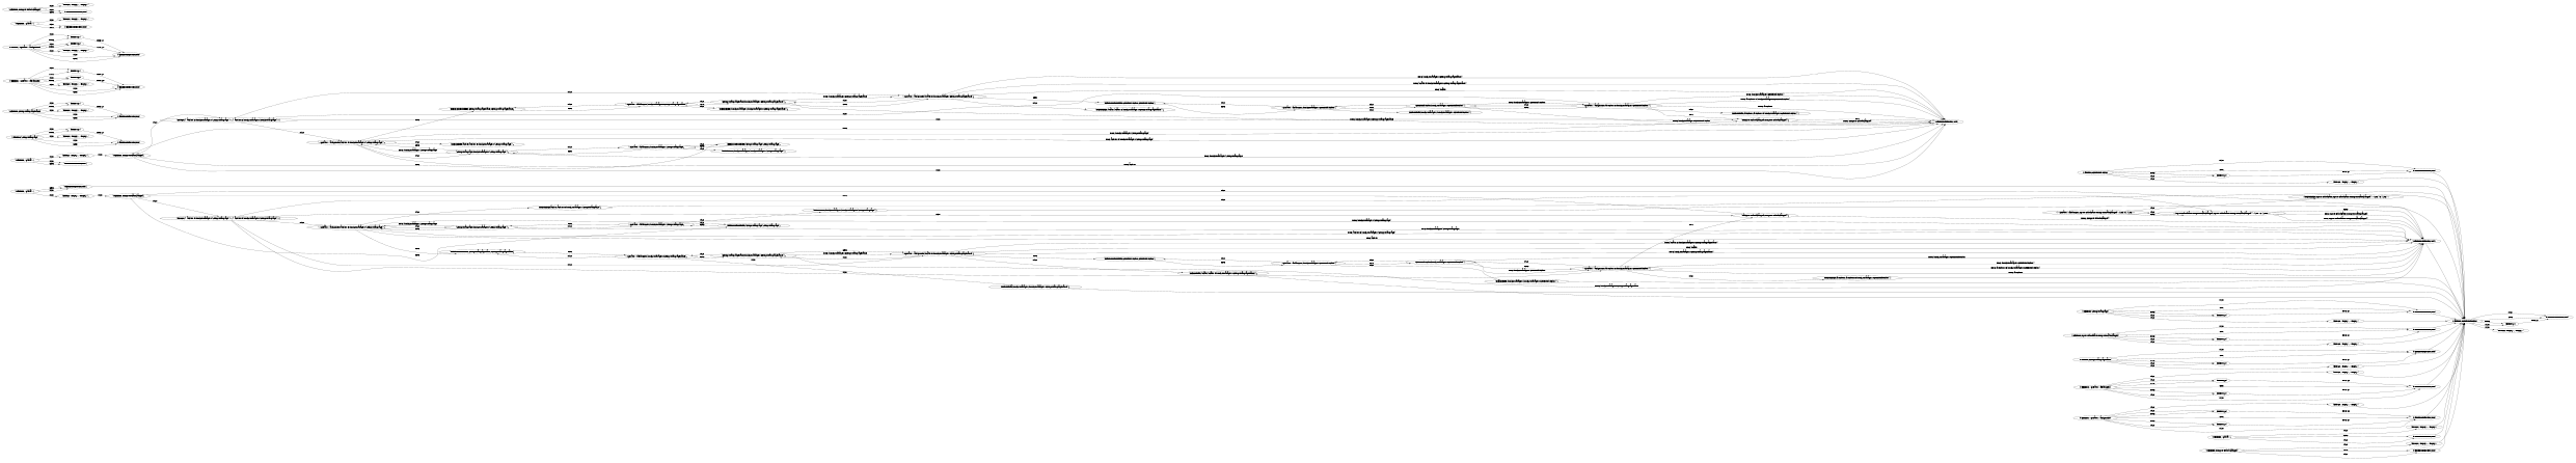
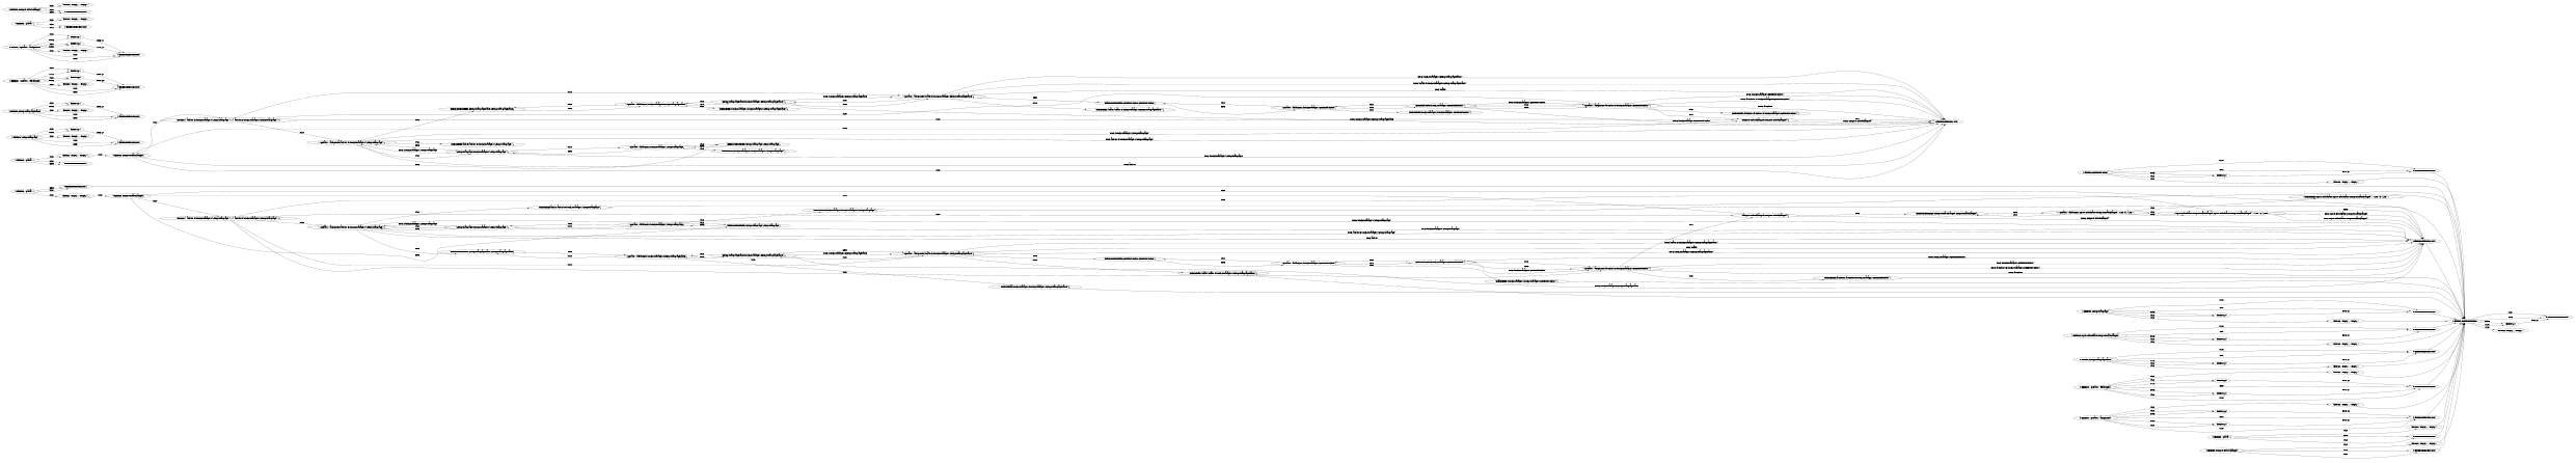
  digraph {
    rankdir=LR
    n1 [label=<(METHOD,GetTextDirection)>]
    n2 [label=<(PARAM,p1)>]
    n3 [label=<(BLOCK,&lt;empty&gt;,&lt;empty&gt;)>]
    n4 [label=<(METHOD_RETURN,ANY)>]
    n5 [label=<(METHOD,&lt;global&gt;)<SUB>1</SUB>>]
    n6 [label=<(BLOCK,&lt;empty&gt;,&lt;empty&gt;)<SUB>1</SUB>>]
    n7 [label=<(METHOD_RETURN,ANY)<SUB>1</SUB>>]
    n8 [label=<(METHOD,OnInputLocaleChanged)<SUB>1</SUB>>]
    n9 [label=<(BLOCK,{   active_ = imm32_manager_.SetInputLanguage()...,{   active_ = imm32_manager_.SetInputLanguage()...)<SUB>1</SUB>>]
    n10 [label=<(FIELD_IDENTIFIER,SetInputLanguage,SetInputLanguage)<SUB>2</SUB>>]
    n11 [label=<(OnInputMethodChanged,OnInputMethodChanged())<SUB>5</SUB>>]
    n12 [label=<(METHOD_RETURN,void)<SUB>1</SUB>>]
    n13 [label=<(&lt;operator&gt;.assignment,active_ = imm32_manager_.SetInputLanguage())<SUB>2</SUB>>]
    n14 [label=<(&lt;operator&gt;.assignment,locale_ = imm32_manager_.GetInputLanguageName())<SUB>3</SUB>>]
    n15 [label=<(&lt;operator&gt;.assignment,direction_ = imm32_manager_.GetTextDirection())<SUB>4</SUB>>]
    n16 [label=<(IDENTIFIER,active_,active_ = imm32_manager_.SetInputLanguage())<SUB>2</SUB>>]
    n17 [label=<(SetInputLanguage,imm32_manager_.SetInputLanguage())<SUB>2</SUB>>]
    n18 [label=<(FIELD_IDENTIFIER,GetInputLanguageName,GetInputLanguageName)<SUB>3</SUB>>]
    n19 [label=<(&lt;operator&gt;.fieldAccess,imm32_manager_.SetInputLanguage)<SUB>2</SUB>>]
    n20 [label=<(IDENTIFIER,imm32_manager_,imm32_manager_.SetInputLanguage())<SUB>2</SUB>>]
    n21 [label=<(IDENTIFIER,locale_,locale_ = imm32_manager_.GetInputLanguageName())<SUB>3</SUB>>]
    n22 [label=<(GetInputLanguageName,imm32_manager_.GetInputLanguageName())<SUB>3</SUB>>]
    n23 [label=<(FIELD_IDENTIFIER,GetTextDirection,GetTextDirection)<SUB>4</SUB>>]
    n24 [label=<(&lt;operator&gt;.fieldAccess,imm32_manager_.GetInputLanguageName)<SUB>3</SUB>>]
    n25 [label=<(IDENTIFIER,imm32_manager_,imm32_manager_.GetInputLanguageName())<SUB>3</SUB>>]
    n26 [label=<(IDENTIFIER,direction_,direction_ = imm32_manager_.GetTextDirection())<SUB>4</SUB>>]
    n27 [label=<(GetTextDirection,imm32_manager_.GetTextDirection())<SUB>4</SUB>>]
    n28 [label=<(&lt;operator&gt;.fieldAccess,imm32_manager_.GetTextDirection)<SUB>4</SUB>>]
    n29 [label=<(IDENTIFIER,imm32_manager_,imm32_manager_.GetTextDirection())<SUB>4</SUB>>]
    n30 [label=<(METHOD,SetInputLanguage)>]
    n31 [label=<(PARAM,p1)>]
    n32 [label=<(BLOCK,&lt;empty&gt;,&lt;empty&gt;)>]
    n33 [label=<(METHOD_RETURN,ANY)>]
    n34 [label=<(METHOD,GetInputLanguageName)>]
    n35 [label=<(PARAM,p1)>]
    n36 [label=<(BLOCK,&lt;empty&gt;,&lt;empty&gt;)>]
    n37 [label=<(METHOD_RETURN,ANY)>]
    n38 [label=<(METHOD,&lt;operator&gt;.fieldAccess)>]
    n39 [label=<(PARAM,p1)>]
    n40 [label=<(PARAM,p2)>]
    n41 [label=<(BLOCK,&lt;empty&gt;,&lt;empty&gt;)>]
    n42 [label=<(METHOD_RETURN,ANY)>]
    n43 [label=<(METHOD,&lt;operator&gt;.assignment)>]
    n44 [label=<(PARAM,p1)>]
    n45 [label=<(PARAM,p2)>]
    n46 [label=<(BLOCK,&lt;empty&gt;,&lt;empty&gt;)>]
    n47 [label=<(METHOD_RETURN,ANY)>]
    n48 [label=<(METHOD,&lt;global&gt;)<SUB>1</SUB>>]
    n49 [label=<(BLOCK,&lt;empty&gt;,&lt;empty&gt;)>]
    n50 [label=<(METHOD_RETURN,ANY)>]
    n51 [label=<(METHOD,OnInputMethodChanged)>]
    n52 [label=<(BLOCK,&lt;empty&gt;,&lt;empty&gt;)>]
    n53 [label=<(METHOD_RETURN,ANY)>]
    n54 [label=<(METHOD,GetTextDirection)>]
    n55 [label=<(PARAM,p1)>]
    n56 [label=<(BLOCK,&lt;empty&gt;,&lt;empty&gt;)>]
    n57 [label=<(METHOD_RETURN,ANY)>]
    n58 [label=<(METHOD,&lt;global&gt;)<SUB>1</SUB>>]
    n59 [label=<(BLOCK,&lt;empty&gt;,&lt;empty&gt;)<SUB>1</SUB>>]
    n60 [label=<(METHOD_RETURN,ANY)<SUB>1</SUB>>]
    n61 [label=<(METHOD,OnInputLocaleChanged)<SUB>1</SUB>>]
    n62 [label=<(BLOCK,{   active_ = imm32_manager_.SetInputLanguage()...,{   active_ = imm32_manager_.SetInputLanguage()...)<SUB>1</SUB>>]
    n63 [label=<(FIELD_IDENTIFIER,SetInputLanguage,SetInputLanguage)<SUB>2</SUB>>]
    n64 [label=<(OnInputMethodChanged,OnInputMethodChanged())<SUB>5</SUB>>]
    n65 [label=<(METHOD_RETURN,void)<SUB>1</SUB>>]
    n66 [label=<(&lt;operator&gt;.assignment,active_ = imm32_manager_.SetInputLanguage())<SUB>2</SUB>>]
    n67 [label=<(&lt;operator&gt;.assignment,locale_ = imm32_manager_.GetInputLanguageName())<SUB>3</SUB>>]
    n68 [label=<(&lt;operator&gt;.assignment,direction_ = imm32_manager_.GetTextDirection())<SUB>4</SUB>>]
    n69 [label="<(InputMethodBase.OnInputLocaleChanged,InputMethodBase::OnInputLocaleChanged())<SUB>6</SUB>>"]
    n70 [label=<(IDENTIFIER,active_,active_ = imm32_manager_.SetInputLanguage())<SUB>2</SUB>>]
    n71 [label=<(SetInputLanguage,imm32_manager_.SetInputLanguage())<SUB>2</SUB>>]
    n72 [label=<(FIELD_IDENTIFIER,GetInputLanguageName,GetInputLanguageName)<SUB>3</SUB>>]
    n73 [label=<(&lt;operator&gt;.fieldAccess,imm32_manager_.SetInputLanguage)<SUB>2</SUB>>]
    n74 [label=<(IDENTIFIER,imm32_manager_,imm32_manager_.SetInputLanguage())<SUB>2</SUB>>]
    n75 [label=<(IDENTIFIER,locale_,locale_ = imm32_manager_.GetInputLanguageName())<SUB>3</SUB>>]
    n76 [label=<(GetInputLanguageName,imm32_manager_.GetInputLanguageName())<SUB>3</SUB>>]
    n77 [label=<(FIELD_IDENTIFIER,GetTextDirection,GetTextDirection)<SUB>4</SUB>>]
    n78 [label=<(&lt;operator&gt;.fieldAccess,imm32_manager_.GetInputLanguageName)<SUB>3</SUB>>]
    n79 [label=<(IDENTIFIER,imm32_manager_,imm32_manager_.GetInputLanguageName())<SUB>3</SUB>>]
    n80 [label=<(IDENTIFIER,direction_,direction_ = imm32_manager_.GetTextDirection())<SUB>4</SUB>>]
    n81 [label=<(GetTextDirection,imm32_manager_.GetTextDirection())<SUB>4</SUB>>]
    n82 [label=<(&lt;operator&gt;.fieldAccess,imm32_manager_.GetTextDirection)<SUB>4</SUB>>]
    n83 [label=<(IDENTIFIER,imm32_manager_,imm32_manager_.GetTextDirection())<SUB>4</SUB>>]
+   n84 [label=<(FIELD_IDENTIFIER,OnInputLocaleChanged,OnInputLocaleChanged)<SUB>6</SUB>>]
    n85 [label="<(&lt;operator&gt;.fieldAccess,InputMethodBase::OnInputLocaleChanged)<SUB>6</SUB>>"]
    n86 [label="<(IDENTIFIER,InputMethodBase,InputMethodBase::OnInputLocaleChanged())<SUB>6</SUB>>"]
    n87 [label=<(METHOD,SetInputLanguage)>]
    n88 [label=<(PARAM,p1)>]
    n89 [label=<(BLOCK,&lt;empty&gt;,&lt;empty&gt;)>]
    n90 [label=<(METHOD_RETURN,ANY)>]
    n91 [label=<(METHOD,InputMethodBase.OnInputLocaleChanged)>]
    n92 [label=<(PARAM,p1)>]
    n93 [label=<(BLOCK,&lt;empty&gt;,&lt;empty&gt;)>]
    n94 [label=<(METHOD_RETURN,ANY)>]
    n95 [label=<(METHOD,GetInputLanguageName)>]
    n96 [label=<(PARAM,p1)>]
    n97 [label=<(BLOCK,&lt;empty&gt;,&lt;empty&gt;)>]
    n98 [label=<(METHOD_RETURN,ANY)>]
    n99 [label=<(METHOD,&lt;operator&gt;.fieldAccess)>]
    n100 [label=<(PARAM,p1)>]
    n101 [label=<(PARAM,p2)>]
    n102 [label=<(BLOCK,&lt;empty&gt;,&lt;empty&gt;)>]
    n103 [label=<(METHOD_RETURN,ANY)>]
    n104 [label=<(METHOD,&lt;operator&gt;.assignment)>]
    n105 [label=<(PARAM,p1)>]
    n106 [label=<(PARAM,p2)>]
    n107 [label=<(BLOCK,&lt;empty&gt;,&lt;empty&gt;)>]
    n108 [label=<(METHOD_RETURN,ANY)>]
    n109 [label=<(METHOD,&lt;global&gt;)<SUB>1</SUB>>]
    n110 [label=<(BLOCK,&lt;empty&gt;,&lt;empty&gt;)>]
    n111 [label=<(METHOD_RETURN,ANY)>]
    n112 [label=<(METHOD,OnInputMethodChanged)>]
    n113 [label=<(BLOCK,&lt;empty&gt;,&lt;empty&gt;)>]
    n114 [label=<(METHOD_RETURN,ANY)>]
    n1 -> n2 [label="AST: "]
    n1 -> n2 [label="DDG: "]
    n1 -> n3 [label="AST: "]
    n1 -> n4 [label="AST: "]
    n1 -> n4 [label="CFG: "]
    n2 -> n4 [label="DDG: p1"]
    n5 -> n6 [label="AST: "]
    n5 -> n7 [label="AST: "]
    n5 -> n7 [label="CFG: "]
    n6 -> n8 [label="AST: "]
    n8 -> n9 [label="AST: "]
    n8 -> n10 [label="CFG: "]
    n8 -> n11 [label="DDG: "]
    n8 -> n12 [label="AST: "]
    n9 -> n11 [label="AST: "]
    n9 -> n13 [label="AST: "]
    n9 -> n14 [label="AST: "]
    n9 -> n15 [label="AST: "]
    n10 -> n19 [label="CFG: "]
    n11 -> n12 [label="CFG: "]
    n11 -> n12 [label="DDG: OnInputMethodChanged()"]
    n13 -> n12 [label="DDG: imm32_manager_.SetInputLanguage()"]
    n13 -> n12 [label="DDG: active_ = imm32_manager_.SetInputLanguage()"]
    n13 -> n12 [label="DDG: active_"]
    n13 -> n16 [label="AST: "]
    n13 -> n17 [label="AST: "]
    n13 -> n18 [label="CFG: "]
    n14 -> n12 [label="DDG: imm32_manager_.GetInputLanguageName()"]
    n14 -> n12 [label="DDG: locale_ = imm32_manager_.GetInputLanguageName()"]
    n14 -> n12 [label="DDG: locale_"]
    n14 -> n21 [label="AST: "]
    n14 -> n22 [label="AST: "]
    n14 -> n23 [label="CFG: "]
    n15 -> n11 [label="CFG: "]
    n15 -> n12 [label="DDG: imm32_manager_.GetTextDirection()"]
    n15 -> n12 [label="DDG: direction_ = imm32_manager_.GetTextDirection()"]
    n15 -> n12 [label="DDG: direction_"]
    n15 -> n26 [label="AST: "]
    n15 -> n27 [label="AST: "]
    n17 -> n12 [label="DDG: imm32_manager_.SetInputLanguage"]
    n17 -> n13 [label="CFG: "]
    n17 -> n13 [label="DDG: imm32_manager_.SetInputLanguage"]
    n17 -> n19 [label="AST: "]
    n18 -> n24 [label="CFG: "]
    n19 -> n10 [label="AST: "]
    n19 -> n17 [label="CFG: "]
    n19 -> n20 [label="AST: "]
    n22 -> n12 [label="DDG: imm32_manager_.GetInputLanguageName"]
    n22 -> n14 [label="CFG: "]
    n22 -> n14 [label="DDG: imm32_manager_.GetInputLanguageName"]
    n22 -> n24 [label="AST: "]
    n23 -> n28 [label="CFG: "]
    n24 -> n18 [label="AST: "]
    n24 -> n22 [label="CFG: "]
    n24 -> n25 [label="AST: "]
    n27 -> n12 [label="DDG: imm32_manager_.GetTextDirection"]
    n27 -> n15 [label="CFG: "]
    n27 -> n15 [label="DDG: imm32_manager_.GetTextDirection"]
    n27 -> n28 [label="AST: "]
    n28 -> n23 [label="AST: "]
    n28 -> n27 [label="CFG: "]
    n28 -> n29 [label="AST: "]
    n30 -> n31 [label="AST: "]
    n30 -> n31 [label="DDG: "]
    n30 -> n32 [label="AST: "]
    n30 -> n33 [label="AST: "]
    n30 -> n33 [label="CFG: "]
    n31 -> n33 [label="DDG: p1"]
    n34 -> n35 [label="AST: "]
    n34 -> n35 [label="DDG: "]
    n34 -> n36 [label="AST: "]
    n34 -> n37 [label="AST: "]
    n34 -> n37 [label="CFG: "]
    n35 -> n37 [label="DDG: p1"]
    n38 -> n39 [label="AST: "]
    n38 -> n39 [label="DDG: "]
    n38 -> n40 [label="AST: "]
    n38 -> n40 [label="DDG: "]
    n38 -> n41 [label="AST: "]
    n38 -> n42 [label="AST: "]
    n38 -> n42 [label="CFG: "]
    n39 -> n42 [label="DDG: p1"]
    n40 -> n42 [label="DDG: p2"]
    n43 -> n44 [label="AST: "]
    n43 -> n44 [label="DDG: "]
    n43 -> n45 [label="AST: "]
    n43 -> n45 [label="DDG: "]
    n43 -> n46 [label="AST: "]
    n43 -> n47 [label="AST: "]
    n43 -> n47 [label="CFG: "]
    n44 -> n47 [label="DDG: p1"]
    n45 -> n47 [label="DDG: p2"]
    n48 -> n49 [label="AST: "]
    n48 -> n50 [label="AST: "]
    n48 -> n50 [label="CFG: "]
    n51 -> n52 [label="AST: "]
    n51 -> n53 [label="AST: "]
    n51 -> n53 [label="CFG: "]
    n54 -> n55 [label="AST: "]
    n54 -> n55 [label="DDG: "]
    n54 -> n56 [label="AST: "]
    n54 -> n57 [label="AST: "]
    n54 -> n57 [label="CFG: "]
    n55 -> n57 [label="DDG: p1"]
    n56 -> n1
    n57 -> n1
    n58 -> n59 [label="AST: "]
    n58 -> n60 [label="AST: "]
    n58 -> n60 [label="CFG: "]
    n59 -> n61 [label="AST: "]
    n60 -> n1
    n61 -> n62 [label="AST: "]
    n61 -> n63 [label="CFG: "]
    n61 -> n64 [label="DDG: "]
    n61 -> n65 [label="AST: "]
    n62 -> n64 [label="AST: "]
    n62 -> n66 [label="AST: "]
    n62 -> n67 [label="AST: "]
    n62 -> n68 [label="AST: "]
    n62 -> n69 [label="AST: "]
    n63 -> n73 [label="CFG: "]
    n64 -> n65 [label="DDG: OnInputMethodChanged()"]
+   n64 -> n84 [label="CFG: "]
    n65 -> n1
    n66 -> n65 [label="DDG: imm32_manager_.SetInputLanguage()"]
    n66 -> n65 [label="DDG: active_ = imm32_manager_.SetInputLanguage()"]
    n66 -> n65 [label="DDG: active_"]
    n66 -> n70 [label="AST: "]
    n66 -> n71 [label="AST: "]
    n66 -> n72 [label="CFG: "]
    n67 -> n65 [label="DDG: imm32_manager_.GetInputLanguageName()"]
    n67 -> n65 [label="DDG: locale_ = imm32_manager_.GetInputLanguageName()"]
    n67 -> n65 [label="DDG: locale_"]
    n67 -> n75 [label="AST: "]
    n67 -> n76 [label="AST: "]
    n67 -> n77 [label="CFG: "]
    n68 -> n64 [label="CFG: "]
    n68 -> n65 [label="DDG: imm32_manager_.GetTextDirection()"]
    n68 -> n65 [label="DDG: direction_ = imm32_manager_.GetTextDirection()"]
    n68 -> n65 [label="DDG: direction_"]
    n68 -> n80 [label="AST: "]
    n68 -> n81 [label="AST: "]
    n69 -> n65 [label="CFG: "]
    n69 -> n65 [label="DDG: InputMethodBase::OnInputLocaleChanged"]
    n69 -> n65 [label="DDG: InputMethodBase::OnInputLocaleChanged()"]
    n69 -> n85 [label="AST: "]
    n70 -> n1
    n71 -> n65 [label="DDG: imm32_manager_.SetInputLanguage"]
    n71 -> n66 [label="CFG: "]
    n71 -> n66 [label="DDG: imm32_manager_.SetInputLanguage"]
    n71 -> n73 [label="AST: "]
    n72 -> n78 [label="CFG: "]
    n73 -> n63 [label="AST: "]
    n73 -> n71 [label="CFG: "]
    n73 -> n74 [label="AST: "]
    n74 -> n1
    n75 -> n1
    n76 -> n65 [label="DDG: imm32_manager_.GetInputLanguageName"]
    n76 -> n67 [label="CFG: "]
    n76 -> n67 [label="DDG: imm32_manager_.GetInputLanguageName"]
    n76 -> n78 [label="AST: "]
    n77 -> n82 [label="CFG: "]
    n78 -> n72 [label="AST: "]
    n78 -> n76 [label="CFG: "]
    n78 -> n79 [label="AST: "]
    n79 -> n1
    n80 -> n1
    n81 -> n65 [label="DDG: imm32_manager_.GetTextDirection"]
    n81 -> n68 [label="CFG: "]
    n81 -> n68 [label="DDG: imm32_manager_.GetTextDirection"]
    n81 -> n82 [label="AST: "]
    n82 -> n77 [label="AST: "]
    n82 -> n81 [label="CFG: "]
    n82 -> n83 [label="AST: "]
    n83 -> n1
+   n84 -> n85 [label="CFG: "]
    n85 -> n69 [label="CFG: "]
+   n85 -> n84 [label="AST: "]
    n85 -> n86 [label="AST: "]
    n86 -> n1
    n87 -> n88 [label="AST: "]
    n87 -> n88 [label="DDG: "]
    n87 -> n89 [label="AST: "]
    n87 -> n90 [label="AST: "]
    n87 -> n90 [label="CFG: "]
    n88 -> n90 [label="DDG: p1"]
    n89 -> n1
    n90 -> n1
    n91 -> n92 [label="AST: "]
    n91 -> n92 [label="DDG: "]
    n91 -> n93 [label="AST: "]
    n91 -> n94 [label="AST: "]
    n91 -> n94 [label="CFG: "]
    n92 -> n94 [label="DDG: p1"]
    n93 -> n1
    n94 -> n1
    n95 -> n96 [label="AST: "]
    n95 -> n96 [label="DDG: "]
    n95 -> n97 [label="AST: "]
    n95 -> n98 [label="AST: "]
    n95 -> n98 [label="CFG: "]
    n96 -> n98 [label="DDG: p1"]
    n97 -> n1
    n98 -> n1
    n99 -> n100 [label="AST: "]
    n99 -> n100 [label="DDG: "]
    n99 -> n101 [label="AST: "]
    n99 -> n101 [label="DDG: "]
    n99 -> n102 [label="AST: "]
    n99 -> n103 [label="AST: "]
    n99 -> n103 [label="CFG: "]
    n100 -> n103 [label="DDG: p1"]
    n101 -> n103 [label="DDG: p2"]
    n102 -> n1
    n103 -> n1
    n104 -> n105 [label="AST: "]
    n104 -> n105 [label="DDG: "]
    n104 -> n106 [label="AST: "]
    n104 -> n106 [label="DDG: "]
    n104 -> n107 [label="AST: "]
    n104 -> n108 [label="AST: "]
    n104 -> n108 [label="CFG: "]
    n105 -> n108 [label="DDG: p1"]
    n106 -> n108 [label="DDG: p2"]
    n107 -> n1
    n108 -> n1
    n109 -> n110 [label="AST: "]
    n109 -> n111 [label="AST: "]
    n109 -> n111 [label="CFG: "]
    n110 -> n1
    n111 -> n1
    n112 -> n113 [label="AST: "]
    n112 -> n114 [label="AST: "]
    n112 -> n114 [label="CFG: "]
    n113 -> n1
    n114 -> n1
  }
